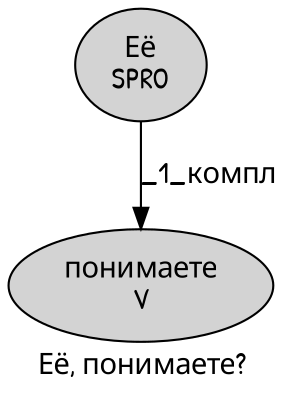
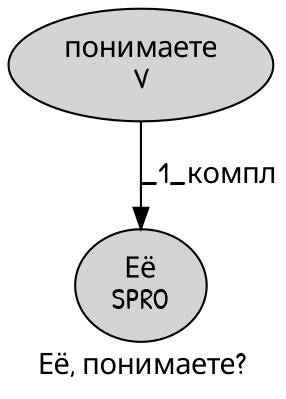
  digraph {
    label="Её, понимаете?"
    fontname="Patrick Hand"
    node [fillcolor=lightgray penwidth=1 shape=ellipse style=filled fontname="Patrick Hand"]
    n1 [label="Её\nSPRO"]
    n2 [label="понимаете\nV"]
-   n1 -> n2 [label="_1_компл" fontname="Patrick Hand"]
+   n2 -> n1 [label="_1_компл" fontname="Patrick Hand"]
  }
